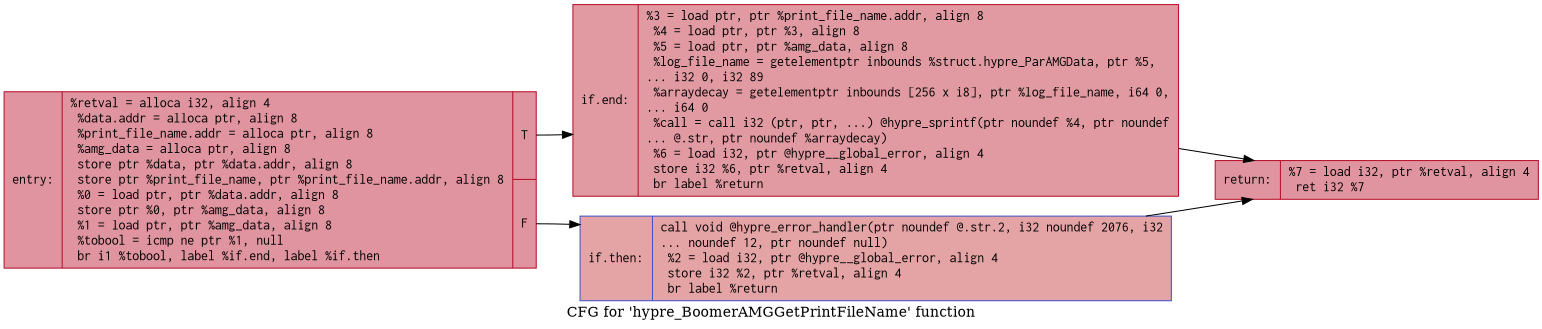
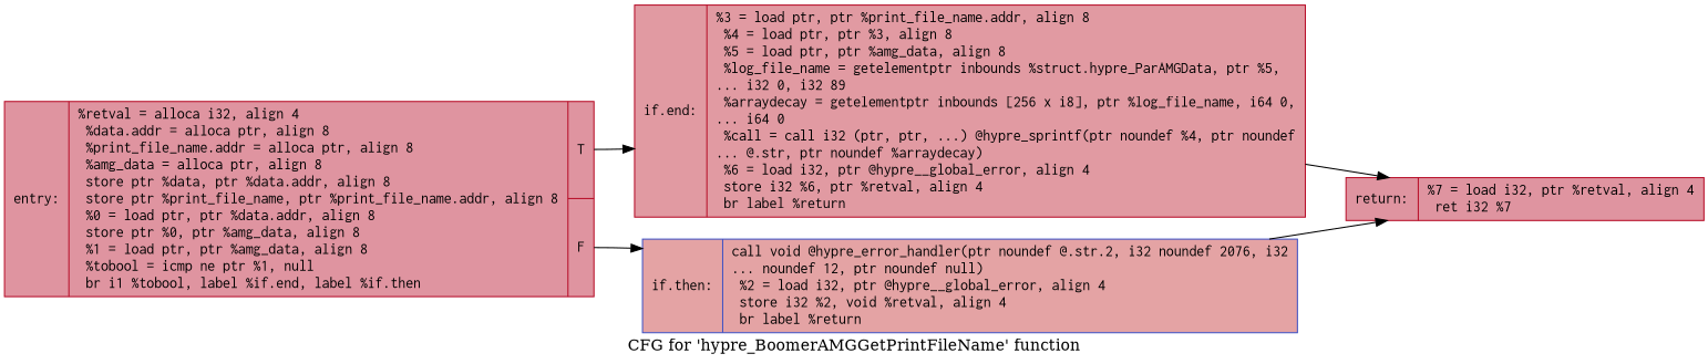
  digraph {
    label="CFG for 'hypre_BoomerAMGGetPrintFileName' function"
    rankdir=LR
    node [color="#b70d28ff" fillcolor="#b70d2870" fontname=Courier shape=record style=filled]
    n1 [label="{entry:\l|  %retval = alloca i32, align 4\l  %data.addr = alloca ptr, align 8\l  %print_file_name.addr = alloca ptr, align 8\l  %amg_data = alloca ptr, align 8\l  store ptr %data, ptr %data.addr, align 8\l  store ptr %print_file_name, ptr %print_file_name.addr, align 8\l  %0 = load ptr, ptr %data.addr, align 8\l  store ptr %0, ptr %amg_data, align 8\l  %1 = load ptr, ptr %amg_data, align 8\l  %tobool = icmp ne ptr %1, null\l  br i1 %tobool, label %if.end, label %if.then\l|{<s0>T|<s1>F}}"]
    n2 [fillcolor="#bb1b2c70" label="{if.end:\l|  %3 = load ptr, ptr %print_file_name.addr, align 8\l  %4 = load ptr, ptr %3, align 8\l  %5 = load ptr, ptr %amg_data, align 8\l  %log_file_name = getelementptr inbounds %struct.hypre_ParAMGData, ptr %5,\l... i32 0, i32 89\l  %arraydecay = getelementptr inbounds [256 x i8], ptr %log_file_name, i64 0,\l... i64 0\l  %call = call i32 (ptr, ptr, ...) @hypre_sprintf(ptr noundef %4, ptr noundef\l... @.str, ptr noundef %arraydecay)\l  %6 = load i32, ptr @hypre__global_error, align 4\l  store i32 %6, ptr %retval, align 4\l  br label %return\l}"]
-   n3 [color="#3d50c3ff" fillcolor="#c32e3170" label="{if.then:\l|  call void @hypre_error_handler(ptr noundef @.str.2, i32 noundef 2076, i32\l... noundef 12, ptr noundef null)\l  %2 = load i32, ptr @hypre__global_error, align 4\l  store i32 %2, ptr %retval, align 4\l  br label %return\l}"]
+   n3 [color="#3d50c3ff" fillcolor="#c32e3170" label="{if.then:\l|  call void @hypre_error_handler(ptr noundef @.str.2, i32 noundef 2076, i32\l... noundef 12, ptr noundef null)\l  %2 = load i32, ptr @hypre__global_error, align 4\l  store i32 %2, void %retval, align 4\l  br label %return\l}"]
    n4 [label="{return:\l|  %7 = load i32, ptr %retval, align 4\l  ret i32 %7\l}"]
    n1 -> n2 [tailport=s0]
    n1 -> n3 [tailport=s1]
    n2 -> n4
    n3 -> n4
  }
